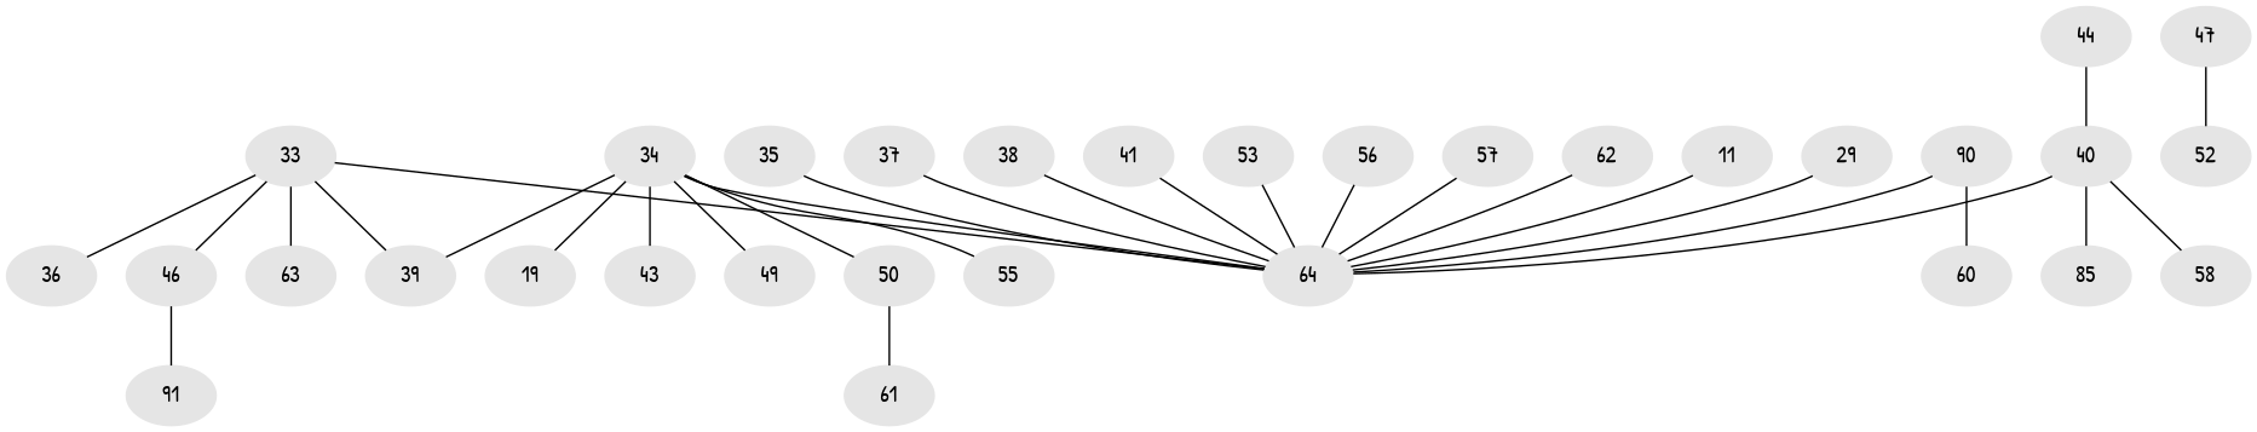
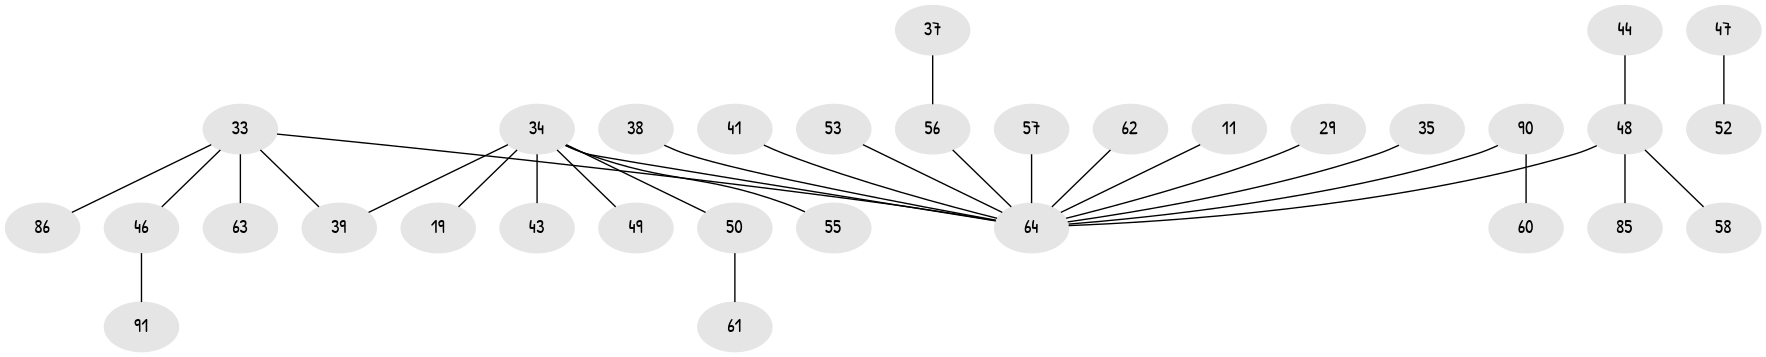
  graph {
    fontname="Patrick Hand"
    node [color=gray90 fontname="Patrick Hand" style=filled]
    edge [fontname="Patrick Hand"]
    64 [super="+27+54+23+32"]
    n2 [label=11]
    29
    33 [super="+15+18"]
-   36
+   36 [label=86]
    46
    63
    39
    n9 [label=91]
    47
    52
    34 [super="+28+25+31"]
    43
    49
    50
    55
    n17 [label=19]
    61
    35
    37
    38
    n22 [label=90 super="+14+26+30"]
    60
    41
-   48 [super="+42" label=40]
+   48 [super="+42"]
    58
    n27 [label=85]
    44
    53
    56
    57
    62
    n2 -- 64
    29 -- 64
    33 -- 64
    33 -- 36
    33 -- 46
    33 -- 63
    33 -- 39
    46 -- n9
    47 -- 52
    34 -- 64
    34 -- 39
    34 -- 43
    34 -- 49
    34 -- 50
    34 -- 55
    34 -- n17
    50 -- 61
    35 -- 64
-   37 -- 64
+   37 -- 56
    38 -- 64
    n22 -- 64
    n22 -- 60
    41 -- 64
    48 -- 64
    48 -- 58
    48 -- n27
    44 -- 48
    53 -- 64
    56 -- 64
    57 -- 64
    62 -- 64
  }
